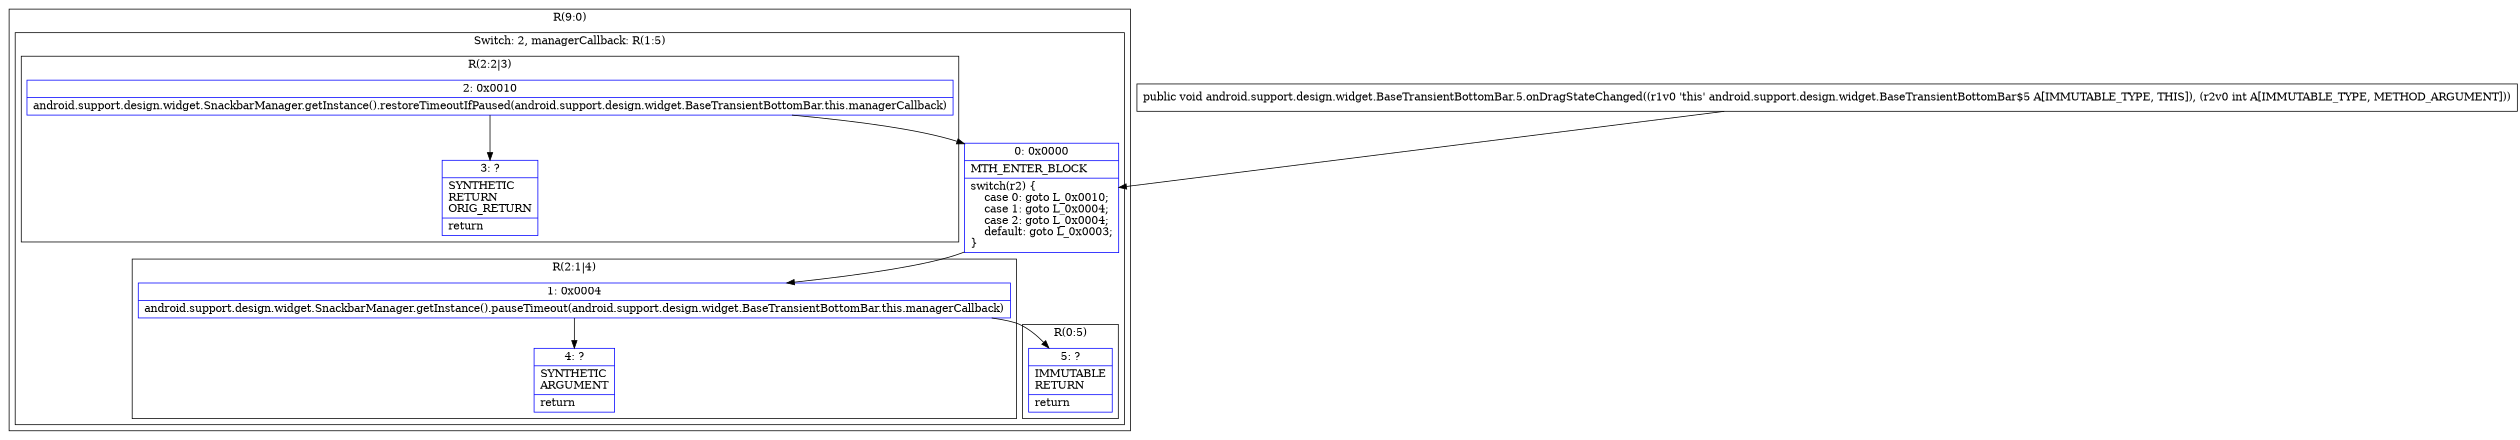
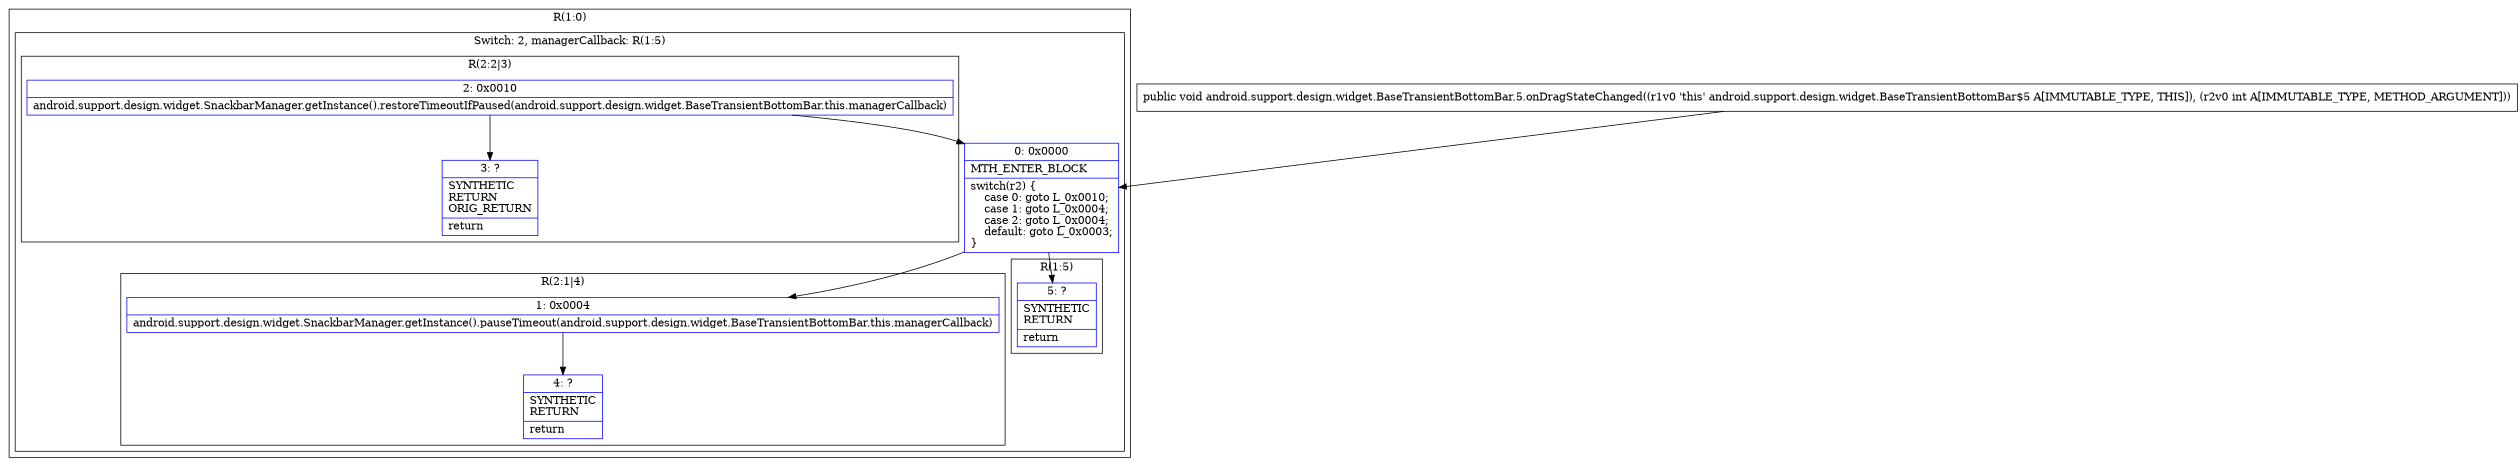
  digraph {
    node [color=blue shape=record]
    n1 [label="{2\:\ 0x0010|android.support.design.widget.SnackbarManager.getInstance().restoreTimeoutIfPaused(android.support.design.widget.BaseTransientBottomBar.this.managerCallback)\l}"]
    n2 [label="{3\:\ ?|SYNTHETIC\lRETURN\lORIG_RETURN\l|return\l}"]
    n3 [label="{1\:\ 0x0004|android.support.design.widget.SnackbarManager.getInstance().pauseTimeout(android.support.design.widget.BaseTransientBottomBar.this.managerCallback)\l}"]
-   n4 [label="{4\:\ ?|SYNTHETIC\lARGUMENT\l|return\l}"]
-   n5 [label="{5\:\ ?|IMMUTABLE\lRETURN\l|return\l}"]
+   n4 [label="{4\:\ ?|SYNTHETIC\lRETURN\l|return\l}"]
+   n5 [label="{5\:\ ?|SYNTHETIC\lRETURN\l|return\l}"]
    n6 [label="{0\:\ 0x0000|MTH_ENTER_BLOCK\l|switch(r2) \{\l    case 0: goto L_0x0010;\l    case 1: goto L_0x0004;\l    case 2: goto L_0x0004;\l    default: goto L_0x0003;\l\}\l}"]
    n7 [label="{public void android.support.design.widget.BaseTransientBottomBar.5.onDragStateChanged((r1v0 'this' android.support.design.widget.BaseTransientBottomBar$5 A[IMMUTABLE_TYPE, THIS]), (r2v0 int A[IMMUTABLE_TYPE, METHOD_ARGUMENT])) }" color=""]
    subgraph cluster_1 {
-     label="R(9:0)"
+     label="R(1:0)"
      subgraph cluster_2 {
        label="Switch: 2, managerCallback: R(1:5)"
        n6
        subgraph cluster_3 {
          label="R(2:2|3)"
          n1
          n2
        }
        subgraph cluster_4 {
          label="R(2:1|4)"
          n3
          n4
        }
        subgraph cluster_5 {
-         label="R(0:5)"
+         label="R(1:5)"
          n5
        }
      }
    }
    n1 -> n2
    n1 -> n6
    n3 -> n4
    n6 -> n3
-   n3 -> n5
+   n6 -> n5
    n7 -> n6
  }
